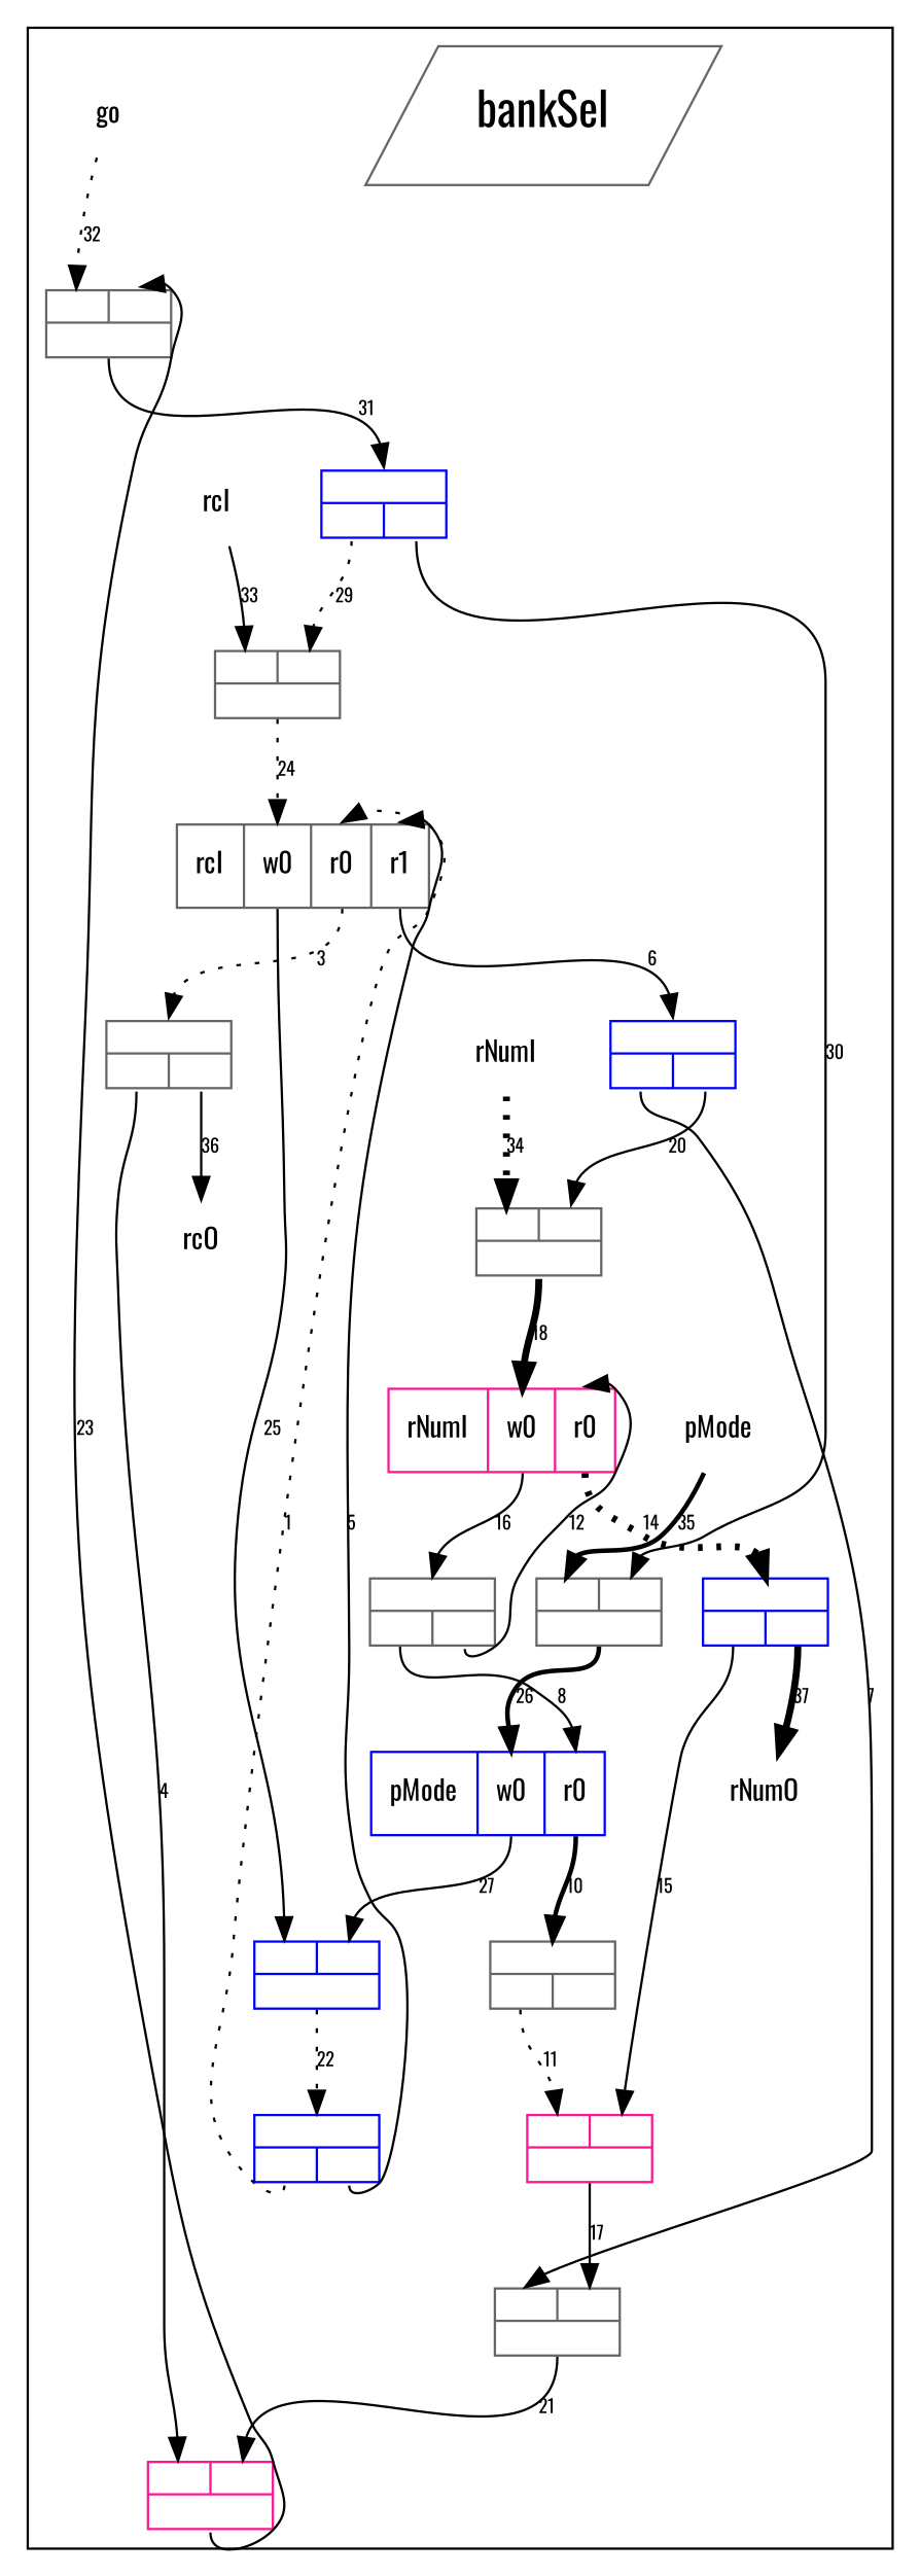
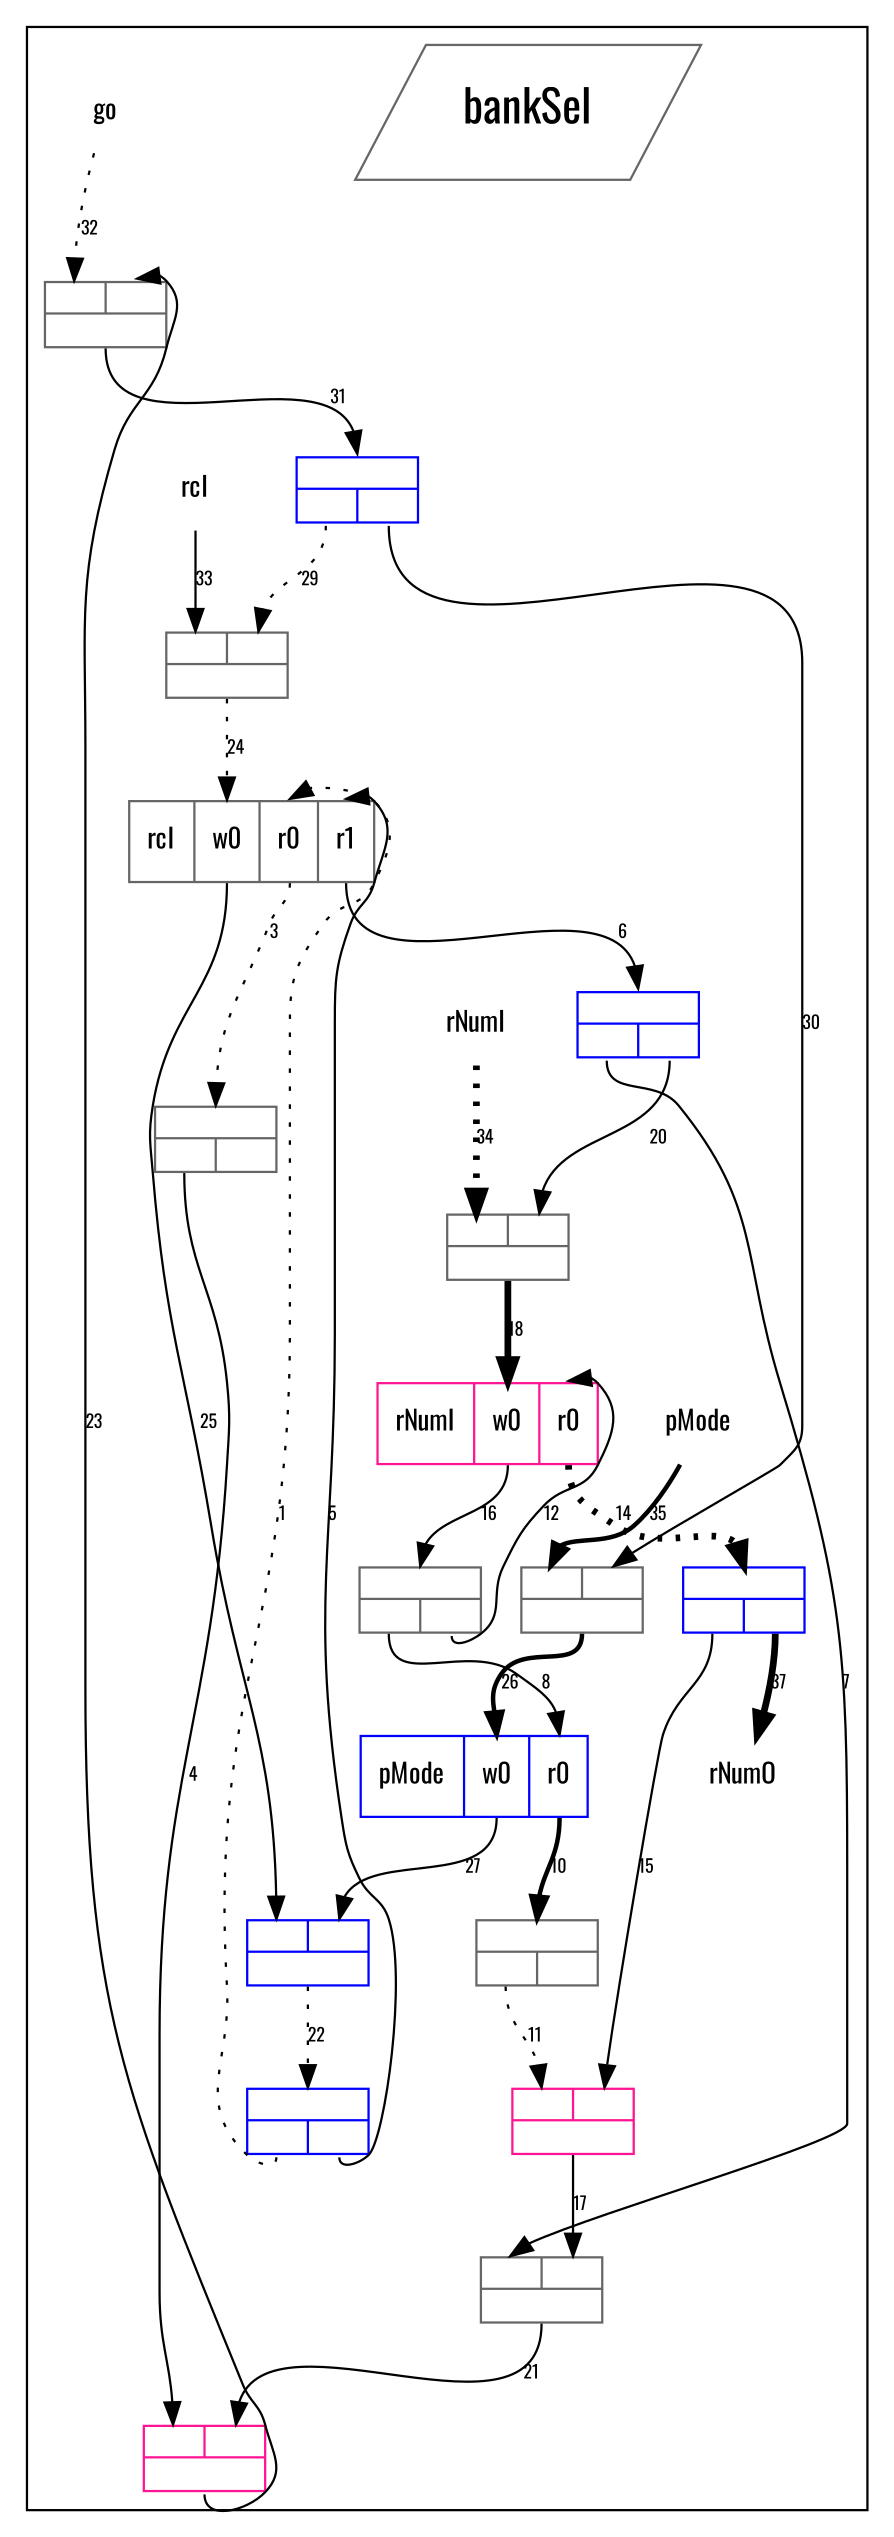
  digraph {
    fontname=Oswald
    node [color=gray40 fontname=Oswald fontsize=2 shape=record nojustify=true]
    edge [arrowhead=normal fontname=Oswald fontsize=8 headport="i0:n" labelfontname=Helvetica labelfontsize=8 penwidth=1 style=bold tailport="o:s" weight=1]
    n1 [fontsize=20 label=bankSel shape=parallelogram nojustify=""]
    n2 [color=blue fontsize=12 label=go portref=0 shape=none style=bold nojustify=""]
    n3 [compref=17 height=0.4 label="{{<i0>|<i1>}|{<o>}}"]
    n4 [color=deeppink fontsize=12 label=rcI portref=1 shape=none style=bold nojustify=""]
    n5 [compref=18 height=0.4 label="{{<i0>|<i1>}|{<o>}}"]
    n6 [fontsize=12 label=rNumI portref=2 shape=none style=bold nojustify=""]
    n7 [compref=19 height=0.4 label="{{<i0>|<i1>}|{<o>}}"]
    n8 [color=blue fontsize=12 label=pMode portref=3 shape=none style=bold nojustify=""]
    n9 [compref=20 height=0.4 label="{{<i0>|<i1>}|{<o>}}"]
-   n10 [color=deeppink fontsize=12 label=rcO portref=4 shape=none style=bold nojustify=""]
    n11 [color=deeppink fontsize=12 label=rNumO portref=5 shape=none style=bold nojustify=""]
    n12 [compref=4 height=0.4 label="{{<i>}|{<o0>|<o1>}}"]
    n13 [color=deeppink compref=6 fontsize=12 label="rNumI|<w0>w0|<r0>r0" nojustify=""]
    n14 [color=blue compref=13 fontsize=12 label="pMode|<w0>w0|<r0>r0" nojustify=""]
    n15 [color=deeppink compref=5 height=0.4 label="{{<i0>|<i1>}|{<o>}}"]
    n16 [compref=9 height=0.4 label="{{<i0>|<i1>}|{<o>}}"]
    n17 [color=blue compref=22 height=0.4 label="{{<i>}|{<o0>|<o1>}}"]
    n18 [color=blue compref=8 height=0.4 label="{{<i>}|{<o0>|<o1>}}"]
    n19 [color=deeppink compref=11 height=0.4 label="{{<i0>|<i1>}|{<o>}}"]
    n20 [color=blue compref=10 height=0.4 label="{{<i>}|{<o0>|<o1>}}"]
    n21 [compref=12 fontsize=12 label="rcI|<w0>w0|<r0>r0|<r1>r1" nojustify=""]
    n22 [color=blue compref=14 height=0.4 label="{{<i0>|<i1>}|{<o>}}"]
    n23 [compref=21 height=0.4 label="{{<i>}|{<o0>|<o1>}}"]
    n24 [compref=23 height=0.4 label="{{<i>}|{<o0>|<o1>}}"]
    n25 [color=blue compref=15 height=0.4 label="{{<i>}|{<o0>|<o1>}}"]
    subgraph cluster_1 {
      n1
      n2
      n3
      n4
      n5
      n6
      n7
      n8
      n9
-     n10
      n11
      n12
      n13
      n14
      n15
      n16
      n17
      n18
      n19
      n20
      n21
      n22
      n23
      n24
      n25
    }
    n2 -> n3 [label=32 linkref=32 style=dotted]
    n3 -> n25 [headport="i:n" label=31 linkref=31]
    n4 -> n5 [label=33 linkref=33]
    n5 -> n21 [headport="w0:n" label=24 linkref=24 style=dotted]
    n6 -> n7 [label=34 linkref=34 penwidth=3 style=dotted weight=3]
    n7 -> n13 [headport="w0:n" label=18 linkref=18 penwidth=3 style=solid weight=3]
    n8 -> n9 [label=35 linkref=35 penwidth=2 weight=2]
    n9 -> n14 [headport="w0:n" label=26 linkref=26 penwidth=2 weight=2]
    n12 -> n13 [headport="r0:n" label=12 linkref=12 tailport="o1:s"]
    n12 -> n14 [headport="r0:n" label=8 linkref=8 tailport="o0:s"]
    n13 -> n12 [headport="i:n" label=16 linkref=16 style=solid tailport="w0:s"]
    n13 -> n17 [headport="i:n" label=14 linkref=14 penwidth=3 style=dotted tailport="r0:s" weight=3]
    n14 -> n22 [headport="i1:n" label=27 linkref=27 tailport="w0:s"]
    n14 -> n24 [headport="i:n" label=10 linkref=10 penwidth=2 tailport="r0:s" weight=2]
    n15 -> n16 [headport="i1:n" label=17 linkref=17 style=solid]
    n16 -> n19 [headport="i1:n" label=21 linkref=21 style=solid]
    n17 -> n11 [label=37 linkref=37 penwidth=3 style=solid tailport="o1:s" weight=3]
    n17 -> n15 [headport="i1:n" label=15 linkref=15 tailport="o0:s"]
    n18 -> n7 [headport="i1:n" label=20 linkref=20 tailport="o1:s"]
    n18 -> n16 [label=7 linkref=7 style=solid tailport="o0:s"]
    n19 -> n3 [headport="i1:n" label=23 linkref=23 style=solid]
    n20 -> n21 [headport="r0:n" label=1 linkref=1 style=dotted tailport="o0:s"]
    n20 -> n21 [headport="r1:n" label=5 linkref=5 tailport="o1:s"]
    n21 -> n18 [headport="i:n" label=6 linkref=6 tailport="r1:s"]
    n21 -> n22 [label=25 linkref=25 tailport="w0:s"]
    n21 -> n23 [headport="i:n" label=3 linkref=3 style=dotted tailport="r0:s"]
    n22 -> n20 [headport="i:n" label=22 linkref=22 style=dotted]
-   n23 -> n10 [label=36 linkref=36 style=solid tailport="o1:s"]
    n23 -> n19 [label=4 linkref=4 tailport="o0:s"]
    n24 -> n15 [label=11 linkref=11 style=dotted tailport="o0:s"]
    n25 -> n5 [headport="i1:n" label=29 linkref=29 style=dotted tailport="o0:s"]
    n25 -> n9 [headport="i1:n" label=30 linkref=30 style=solid tailport="o1:s"]
  }
